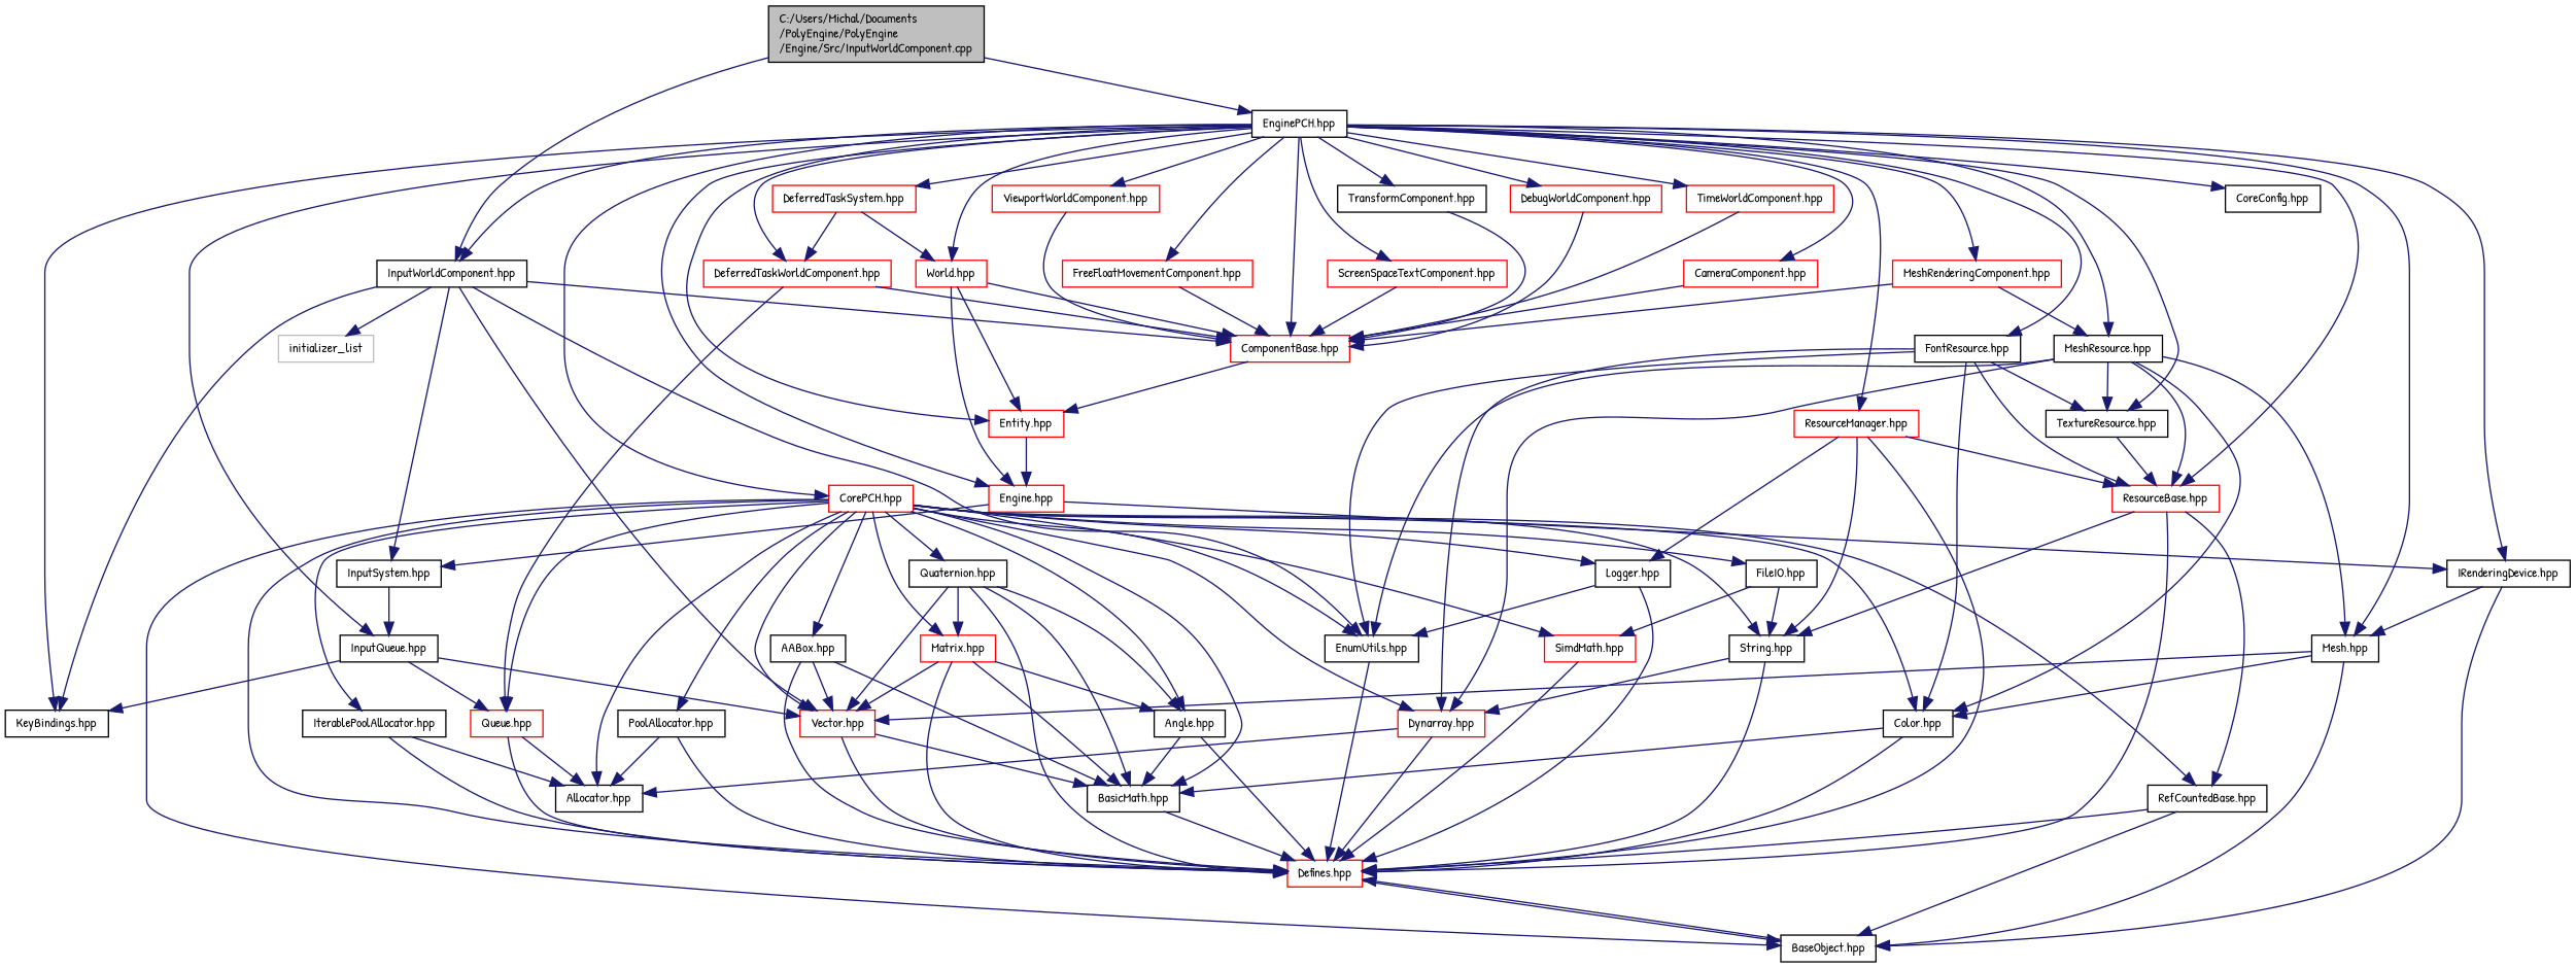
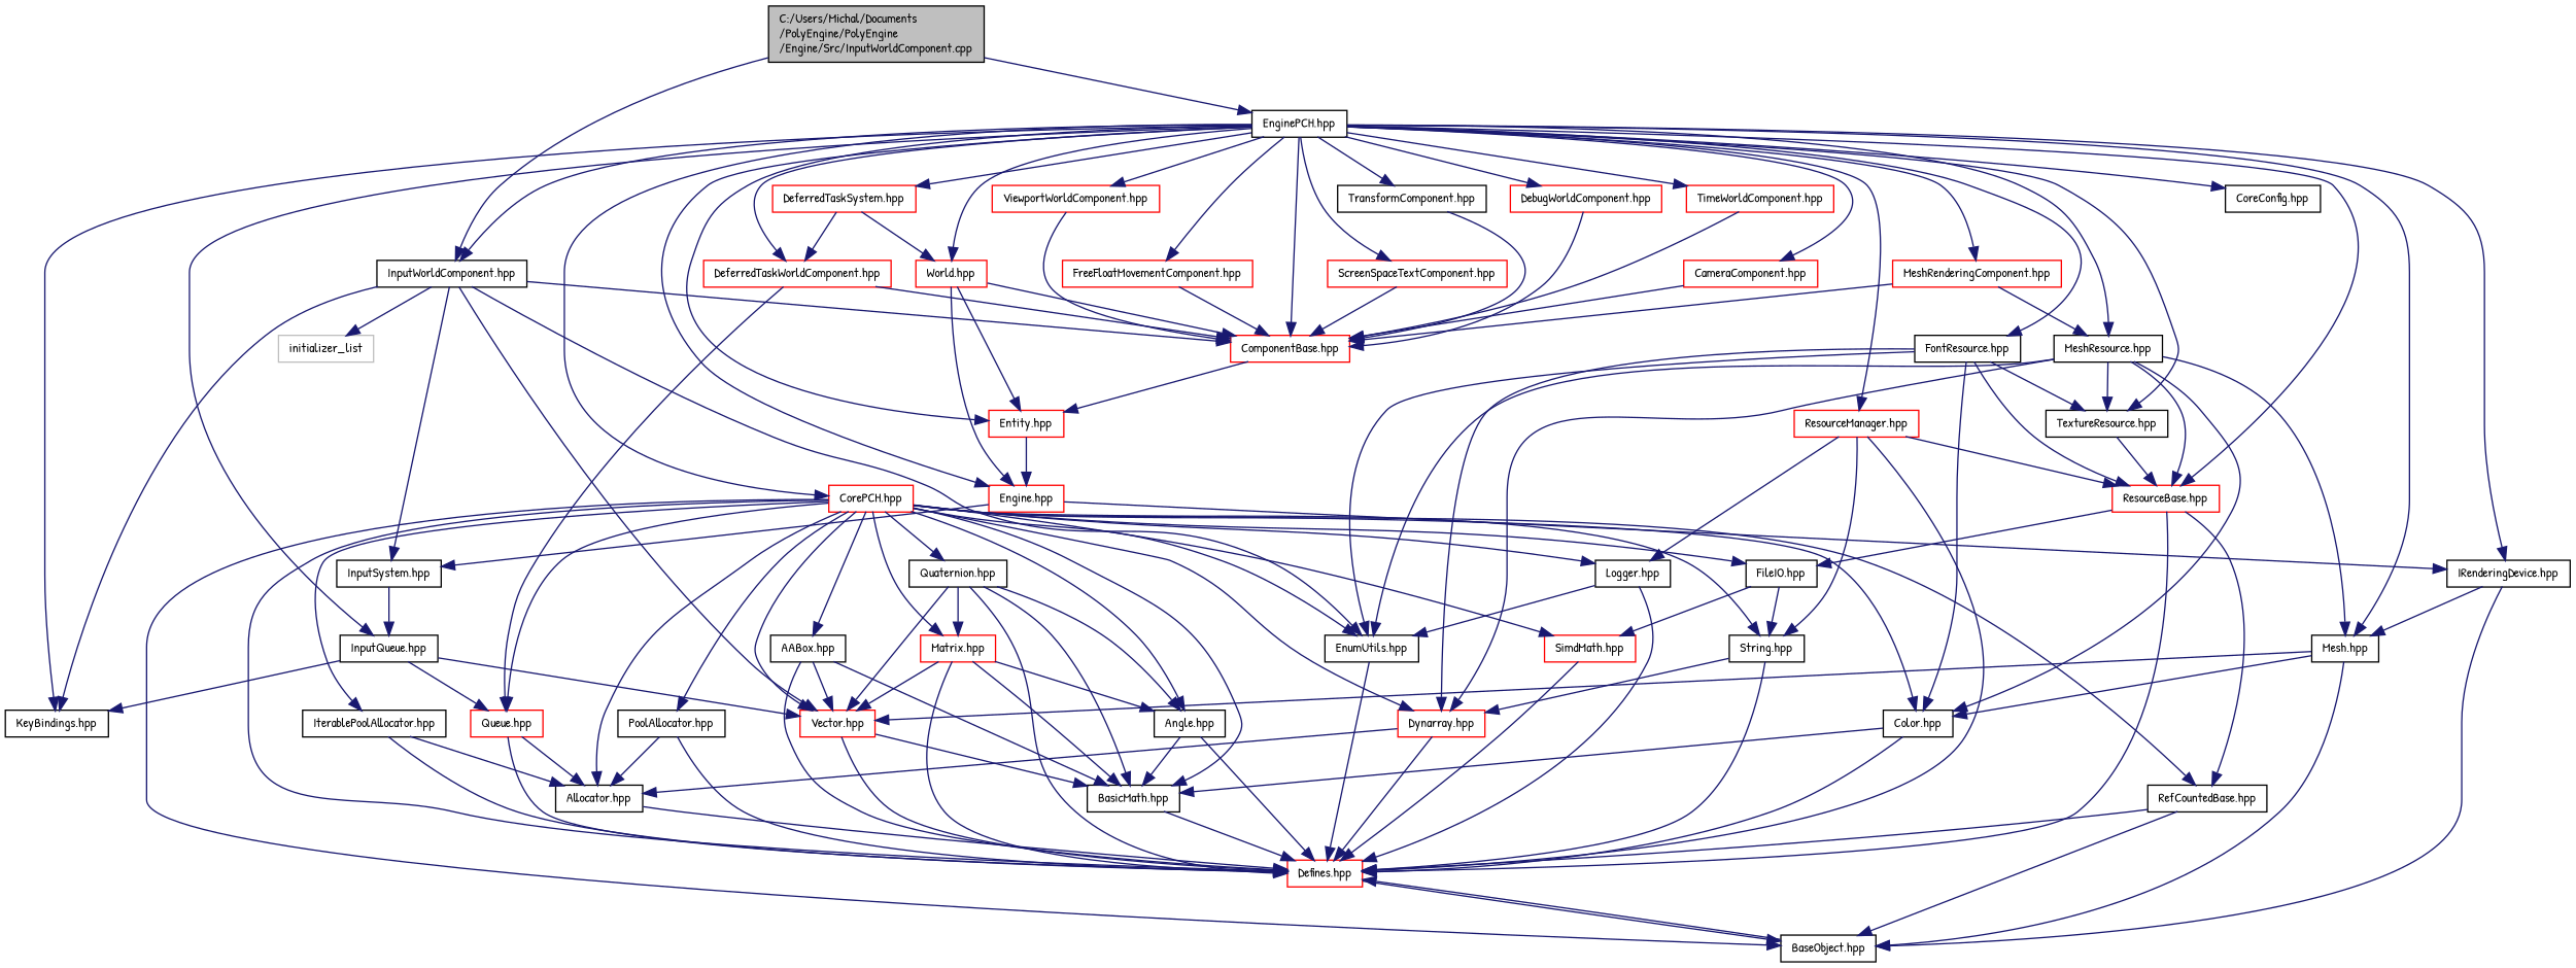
  digraph {
    fontname="Patrick Hand"
    node [color=black fillcolor=white fontname="Patrick Hand" fontsize=10 shape=record style=filled]
    edge [color=midnightblue fontname="Patrick Hand" fontsize=10 labelfontname=Helvetica labelfontsize=10 style=solid]
    n1 [fillcolor=grey75 fontcolor=black height=0.2 label="C:/Users/Michal/Documents\l/PolyEngine/PolyEngine\l/Engine/Src/InputWorldComponent.cpp" width=0.4]
    n2 [height=0.2 label="EnginePCH.hpp" width=0.4]
    n3 [height=0.2 label="InputWorldComponent.hpp" width=0.4]
    n4 [color=red height=0.2 label="CorePCH.hpp" width=0.4]
    n5 [color=red height=0.2 label="Engine.hpp" width=0.4]
    n6 [height=0.2 label="IRenderingDevice.hpp" width=0.4]
    n7 [height=0.2 label="Mesh.hpp" width=0.4]
    n8 [height=0.2 label="InputQueue.hpp" width=0.4]
    n9 [height=0.2 label="KeyBindings.hpp" width=0.4]
    n10 [color=red height=0.2 label="ComponentBase.hpp" width=0.4]
    n11 [color=red height=0.2 label="Entity.hpp" width=0.4]
    n12 [color=red height=0.2 label="World.hpp" width=0.4]
    n13 [color=red height=0.2 label="ResourceBase.hpp" width=0.4]
    n14 [color=red height=0.2 label="ResourceManager.hpp" width=0.4]
    n15 [height=0.2 label="TextureResource.hpp" width=0.4]
    n16 [height=0.2 label="MeshResource.hpp" width=0.4]
    n17 [height=0.2 label="FontResource.hpp" width=0.4]
    n18 [color=red height=0.2 label="CameraComponent.hpp" width=0.4]
    n19 [color=red height=0.2 label="FreeFloatMovementComponent.hpp" width=0.4]
    n20 [color=red height=0.2 label="MeshRenderingComponent.hpp" width=0.4]
    n21 [color=red height=0.2 label="ScreenSpaceTextComponent.hpp" width=0.4]
    n22 [height=0.2 label="TransformComponent.hpp" width=0.4]
    n23 [color=red height=0.2 label="DebugWorldComponent.hpp" width=0.4]
    n24 [color=red height=0.2 label="TimeWorldComponent.hpp" width=0.4]
    n25 [color=red height=0.2 label="ViewportWorldComponent.hpp" width=0.4]
    n26 [color=red height=0.2 label="DeferredTaskWorldComponent.hpp" width=0.4]
    n27 [color=red height=0.2 label="DeferredTaskSystem.hpp" width=0.4]
    n28 [height=0.2 label="CoreConfig.hpp" width=0.4]
    n29 [color=red height=0.2 label="Vector.hpp" width=0.4]
    n30 [height=0.2 label="EnumUtils.hpp" width=0.4]
    n31 [height=0.2 label="InputSystem.hpp" width=0.4]
    n32 [color=grey75 height=0.2 label=initializer_list width=0.4]
    n33 [color=red height=0.2 label="Defines.hpp" width=0.4]
    n34 [height=0.2 label="BaseObject.hpp" width=0.4]
    n35 [height=0.2 label="BasicMath.hpp" width=0.4]
    n36 [height=0.2 label="Angle.hpp" width=0.4]
    n37 [color=red height=0.2 label="Matrix.hpp" width=0.4]
    n38 [height=0.2 label="Quaternion.hpp" width=0.4]
    n39 [color=red height=0.2 label="SimdMath.hpp" width=0.4]
    n40 [height=0.2 label="AABox.hpp" width=0.4]
    n41 [height=0.2 label="Allocator.hpp" width=0.4]
    n42 [height=0.2 label="PoolAllocator.hpp" width=0.4]
    n43 [height=0.2 label="IterablePoolAllocator.hpp" width=0.4]
    n44 [height=0.2 label="RefCountedBase.hpp" width=0.4]
    n45 [height=0.2 label="String.hpp" width=0.4]
    n46 [color=red height=0.2 label="Dynarray.hpp" width=0.4]
    n47 [color=red height=0.2 label="Queue.hpp" width=0.4]
    n48 [height=0.2 label="Color.hpp" width=0.4]
    n49 [height=0.2 label="FileIO.hpp" width=0.4]
    n50 [height=0.2 label="Logger.hpp" width=0.4]
    n1 -> n2
    n1 -> n3
    n2 -> n3
    n2 -> n4
    n2 -> n5
    n2 -> n6
    n2 -> n7
    n2 -> n8
    n2 -> n9
    n2 -> n10
    n2 -> n11
    n2 -> n12
    n2 -> n13
    n2 -> n14
    n2 -> n15
    n2 -> n16
    n2 -> n17
    n2 -> n18
    n2 -> n19
    n2 -> n20
    n2 -> n21
    n2 -> n22
    n2 -> n23
    n2 -> n24
    n2 -> n25
    n2 -> n26
    n2 -> n27
    n2 -> n28
    n3 -> n9
    n3 -> n10
    n3 -> n29
    n3 -> n30
    n3 -> n31
    n3 -> n32
    n4 -> n29
    n4 -> n30
    n4 -> n33
    n4 -> n34
    n4 -> n35
    n4 -> n36
    n4 -> n37
    n4 -> n38
    n4 -> n39
    n4 -> n40
    n4 -> n41
    n4 -> n42
    n4 -> n43
    n4 -> n44
    n4 -> n45
    n4 -> n46
    n4 -> n47
    n4 -> n48
    n4 -> n49
    n4 -> n50
    n5 -> n6
    n5 -> n31
    n6 -> n7
    n6 -> n34
    n7 -> n29
    n7 -> n34
    n7 -> n48
    n8 -> n9
    n8 -> n29
    n8 -> n47
    n10 -> n11
    n11 -> n5
    n12 -> n5
    n12 -> n10
    n12 -> n11
    n13 -> n33
    n13 -> n44
-   n13 -> n45
+   n13 -> n49
    n14 -> n13
    n14 -> n33
    n14 -> n45
    n14 -> n50
    n15 -> n13
    n16 -> n7
    n16 -> n13
    n16 -> n15
    n16 -> n30
    n16 -> n46
    n16 -> n48
    n17 -> n13
    n17 -> n15
    n17 -> n30
    n17 -> n46
    n17 -> n48
    n18 -> n10
    n19 -> n10
    n20 -> n10
    n20 -> n16
    n21 -> n10
    n22 -> n10
    n23 -> n10
    n24 -> n10
    n25 -> n10
    n26 -> n10
    n26 -> n47
    n27 -> n12
    n27 -> n26
    n29 -> n33
    n29 -> n35
    n30 -> n33
    n31 -> n8
    n33 -> n34
    n34 -> n33
    n35 -> n33
    n36 -> n33
    n36 -> n35
    n37 -> n29
    n37 -> n33
    n37 -> n35
    n37 -> n36
    n38 -> n29
    n38 -> n33
    n38 -> n35
    n38 -> n36
    n38 -> n37
    n39 -> n33
    n40 -> n29
    n40 -> n33
    n40 -> n35
+   n41 -> n33
    n42 -> n33
    n42 -> n41
    n43 -> n33
    n43 -> n41
    n44 -> n33
    n44 -> n34
    n45 -> n33
    n45 -> n46
    n46 -> n33
    n46 -> n41
    n47 -> n33
    n47 -> n41
    n48 -> n33
    n48 -> n35
    n49 -> n39
    n49 -> n45
    n50 -> n30
    n50 -> n33
  }
